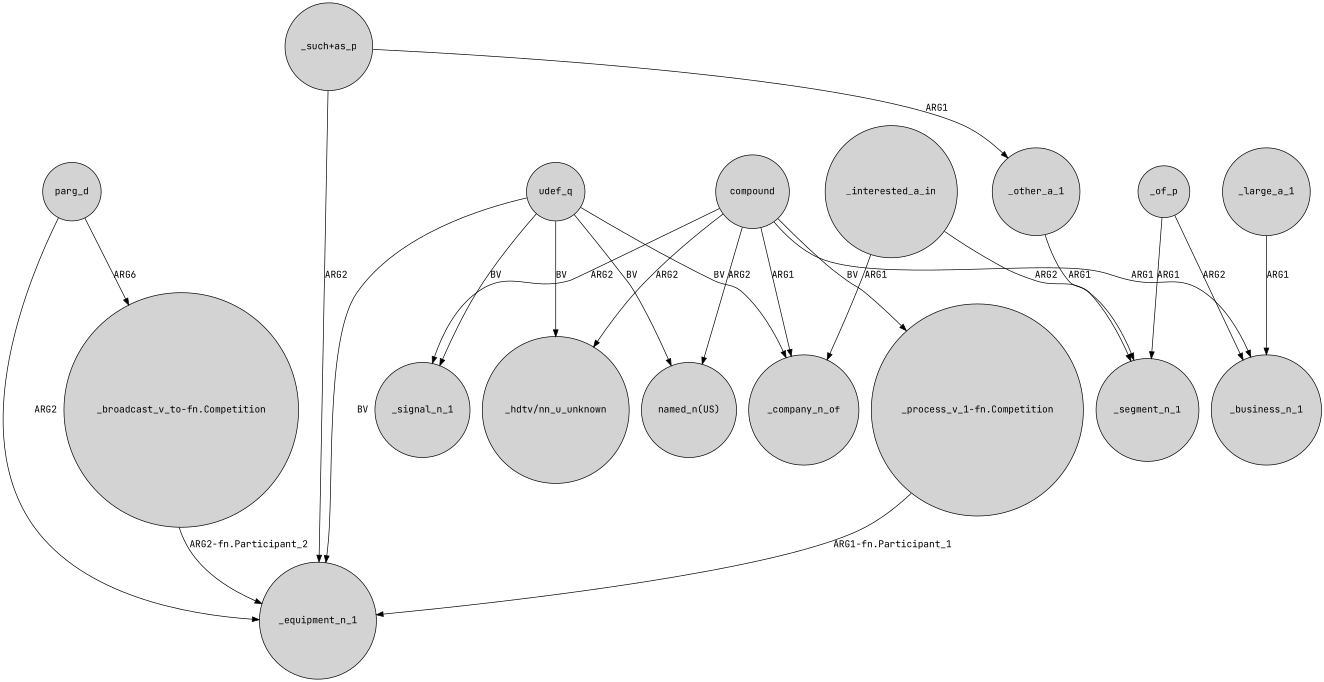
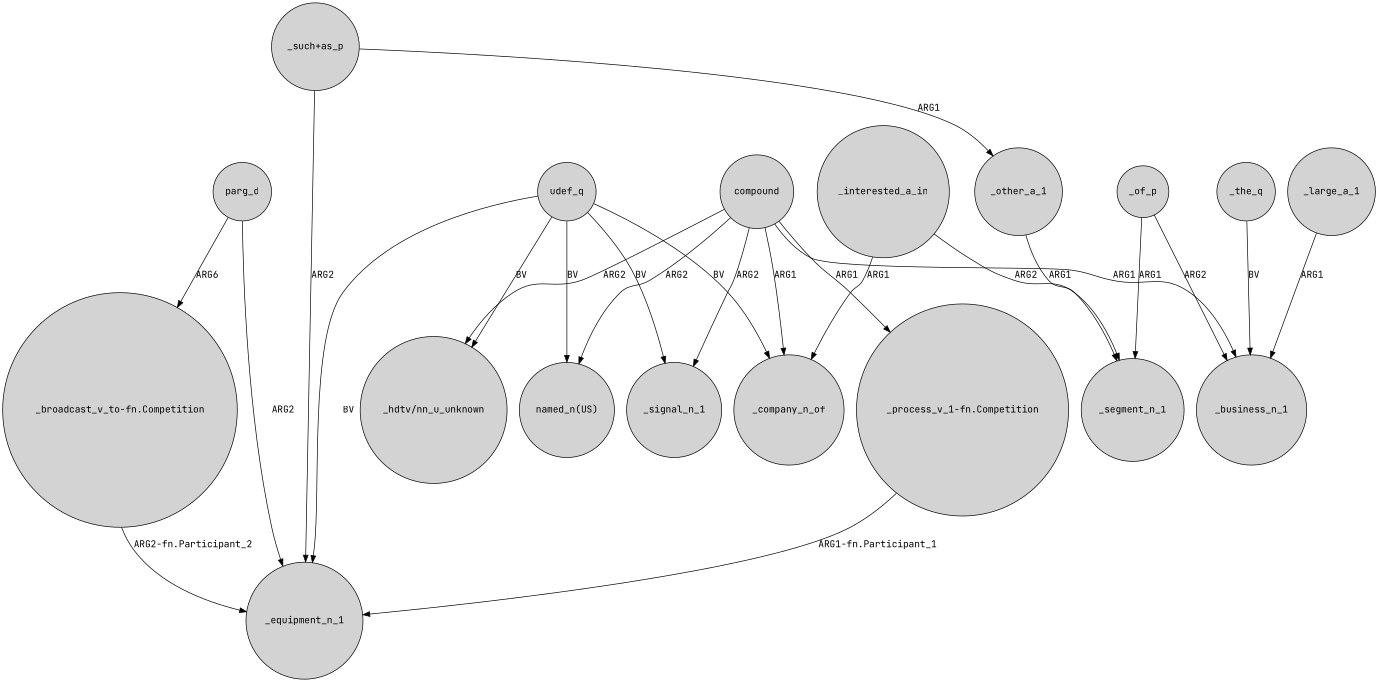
  digraph {
    fontname="JetBrains Mono"
    node [fontname="JetBrains Mono" shape=circle style=filled]
    edge [fontname="JetBrains Mono"]
    parg_d
    _equipment_n_1
    "_broadcast_v_to-fn.Competition"
    udef_q
    _signal_n_1
    _company_n_of
    "named_n(US)"
    "_hdtv/nn_u_unknown"
    "_such+as_p"
    _other_a_1
    compound
    _business_n_1
    "_process_v_1-fn.Competition"
+   _the_q
    _large_a_1
    _of_p
    _segment_n_1
    _interested_a_in
    parg_d -> _equipment_n_1 [label=ARG2]
    parg_d -> "_broadcast_v_to-fn.Competition" [label=ARG6]
    "_broadcast_v_to-fn.Competition" -> _equipment_n_1 [label="ARG2-fn.Participant_2"]
    udef_q -> _equipment_n_1 [label=BV]
    udef_q -> _signal_n_1 [label=BV]
    udef_q -> _company_n_of [label=BV]
    udef_q -> "named_n(US)" [label=BV]
    udef_q -> "_hdtv/nn_u_unknown" [label=BV]
    "_such+as_p" -> _equipment_n_1 [label=ARG2]
    "_such+as_p" -> _other_a_1 [label=ARG1]
    _other_a_1 -> _segment_n_1 [label=ARG1]
    compound -> _signal_n_1 [label=ARG2]
    compound -> _company_n_of [label=ARG1]
    compound -> "named_n(US)" [label=ARG2]
    compound -> "_hdtv/nn_u_unknown" [label=ARG2]
    compound -> _business_n_1 [label=ARG1]
-   compound -> "_process_v_1-fn.Competition" [label=BV]
+   compound -> "_process_v_1-fn.Competition" [label=ARG1]
    "_process_v_1-fn.Competition" -> _equipment_n_1 [label="ARG1-fn.Participant_1"]
+   _the_q -> _business_n_1 [label=BV]
    _large_a_1 -> _business_n_1 [label=ARG1]
    _of_p -> _business_n_1 [label=ARG2]
    _of_p -> _segment_n_1 [label=ARG1]
    _interested_a_in -> _company_n_of [label=ARG1]
    _interested_a_in -> _segment_n_1 [label=ARG2]
  }
